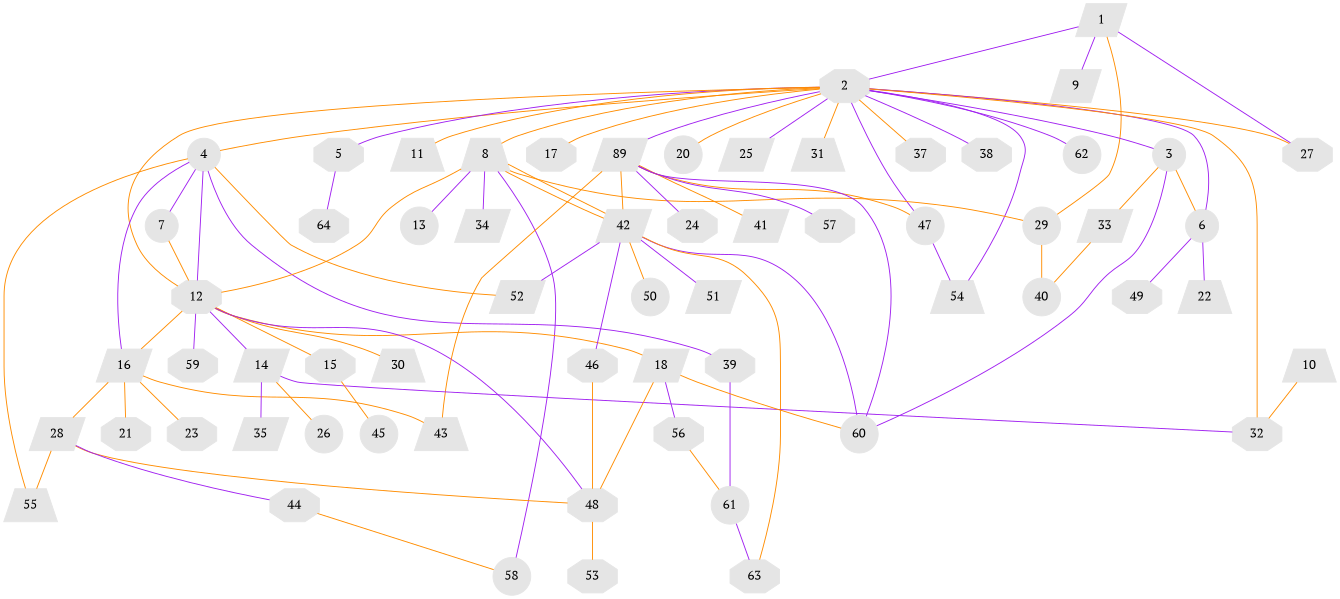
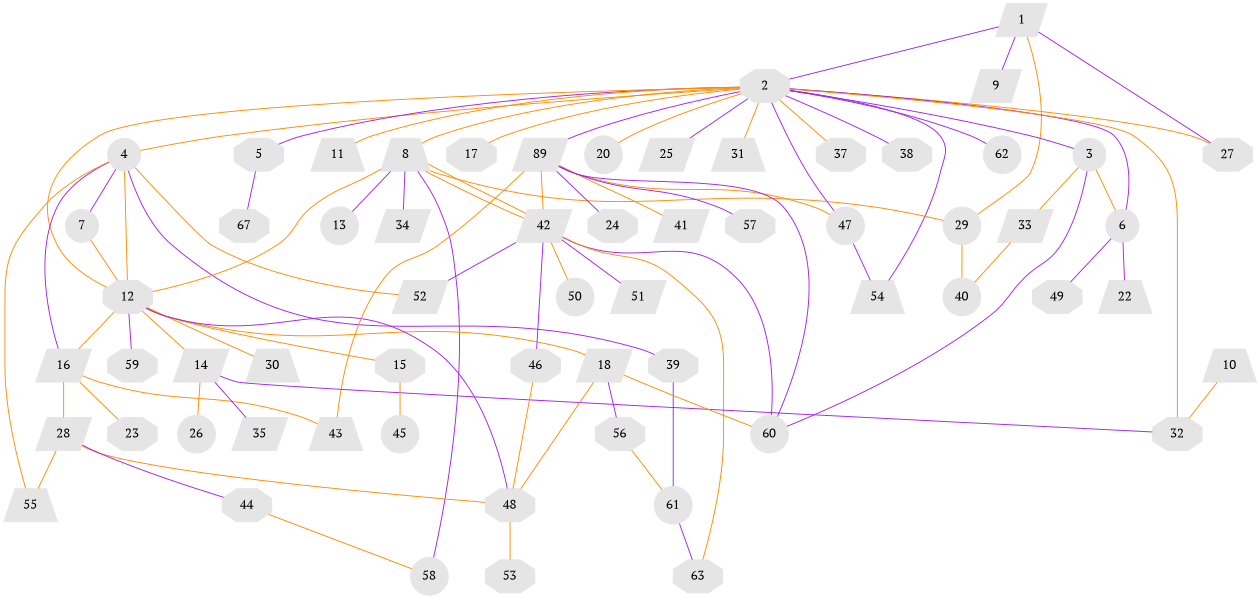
  graph {
    fontname="PT Serif"
    node [color=gray90 fontname="PT Serif" shape=octagon style=filled]
    edge [color=darkorange fontname="PT Serif"]
    1 [shape=parallelogram]
    2
    9 [shape=parallelogram]
    27
    29 [shape=circle]
    3 [shape=circle]
    4 [shape=circle]
    5
    6 [shape=circle]
    8 [shape=trapezium]
    11 [shape=trapezium]
    12
    17
    n14 [label=89 shape=parallelogram]
    20 [shape=circle]
    25 [shape=parallelogram]
    31 [shape=trapezium]
    32
    37
    38
    47 [shape=circle]
    54 [shape=trapezium]
    62 [shape=circle]
    40 [shape=circle]
    33 [shape=parallelogram]
    60 [shape=circle]
    7 [shape=circle]
    16 [shape=parallelogram]
    39
    52 [shape=parallelogram]
    55 [shape=trapezium]
-   64
+   64 [label=67]
    22 [shape=trapezium]
    49
    13 [shape=circle]
    34 [shape=parallelogram]
    42 [shape=parallelogram]
    58 [shape=circle]
    10 [shape=trapezium]
    14 [shape=parallelogram]
    15
    18 [shape=parallelogram]
    30 [shape=trapezium]
    48
    59
    43 [shape=trapezium]
    24
    41 [shape=parallelogram]
    57
-   21
    23
    28 [shape=parallelogram]
    61 [shape=circle]
    46
    50 [shape=circle]
    51 [shape=parallelogram]
    63
    26 [shape=circle]
    35 [shape=parallelogram]
    45 [shape=circle]
    56
    53
    44
    1 -- 2 [color=purple]
    1 -- 9 [color=purple]
    1 -- 27 [color=purple]
    1 -- 29
    2 -- 27
    2 -- 3 [color=purple]
    2 -- 4
    2 -- 5 [color=purple]
    2 -- 6 [color=purple]
    2 -- 8
    2 -- 11
    2 -- 12
    2 -- 17
    2 -- n14 [color=purple]
    2 -- 20
    2 -- 25 [color=purple]
    2 -- 31
    2 -- 32
    2 -- 37
    2 -- 38 [color=purple]
    2 -- 47 [color=purple]
    2 -- 54 [color=purple]
    2 -- 62 [color=purple]
    29 -- 40
    3 -- 6
    3 -- 33
    3 -- 60 [color=purple]
-   4 -- 12 [color=purple]
+   4 -- 12
    4 -- 7 [color=purple]
    4 -- 16 [color=purple]
    4 -- 39 [color=purple]
    4 -- 52
    4 -- 55
    5 -- 64 [color=purple]
    6 -- 22 [color=purple]
    6 -- 49 [color=purple]
    8 -- 29
    8 -- 12
    8 -- 13 [color=purple]
    8 -- 34 [color=purple]
    8 -- 42
    8 -- 42
    8 -- 58 [color=purple]
    12 -- 16
-   12 -- 14 [color=purple]
+   12 -- 14
    12 -- 15
    12 -- 18
    12 -- 30
    12 -- 48 [color=purple]
    12 -- 59 [color=purple]
    n14 -- 47
    n14 -- 60 [color=purple]
    n14 -- 42
    n14 -- 43
    n14 -- 24 [color=purple]
    n14 -- 41
    n14 -- 57 [color=purple]
    47 -- 54 [color=purple]
    33 -- 40
    7 -- 12
    16 -- 43
-   16 -- 21
    16 -- 23
    16 -- 28
    39 -- 61 [color=purple]
    42 -- 60 [color=purple]
    42 -- 52 [color=purple]
    42 -- 46 [color=purple]
    42 -- 50
    42 -- 51 [color=purple]
    42 -- 63
    10 -- 32
    14 -- 32 [color=purple]
    14 -- 26
    14 -- 35 [color=purple]
    15 -- 45
    18 -- 60
    18 -- 48
    18 -- 56 [color=purple]
    48 -- 53
    28 -- 55
    28 -- 48
    28 -- 44 [color=purple]
    61 -- 63 [color=purple]
    46 -- 48
    56 -- 61
    44 -- 58
  }
